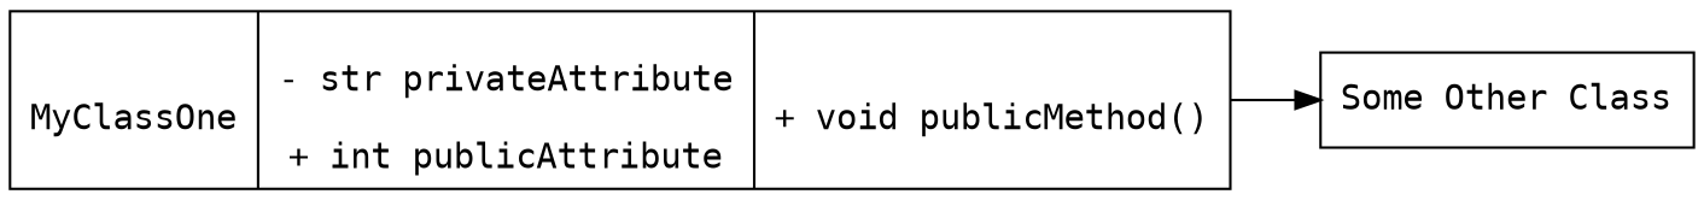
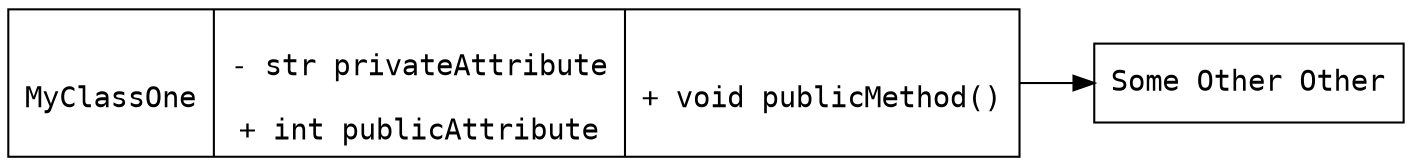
  digraph {
    rankdir=LR
    fontname="DejaVu Sans Mono"
    node [shape=record fontname="DejaVu Sans Mono"]
    n1 [label="{\n			MyClassOne|\n			- str privateAttribute\l\n			+ int publicAttribute|\n			+ void publicMethod()\n		}"]
-   n2 [label="Some Other Class"]
+   n2 [label="Some Other Other"]
    n1 -> n2 [fontname="DejaVu Sans Mono"]
  }
